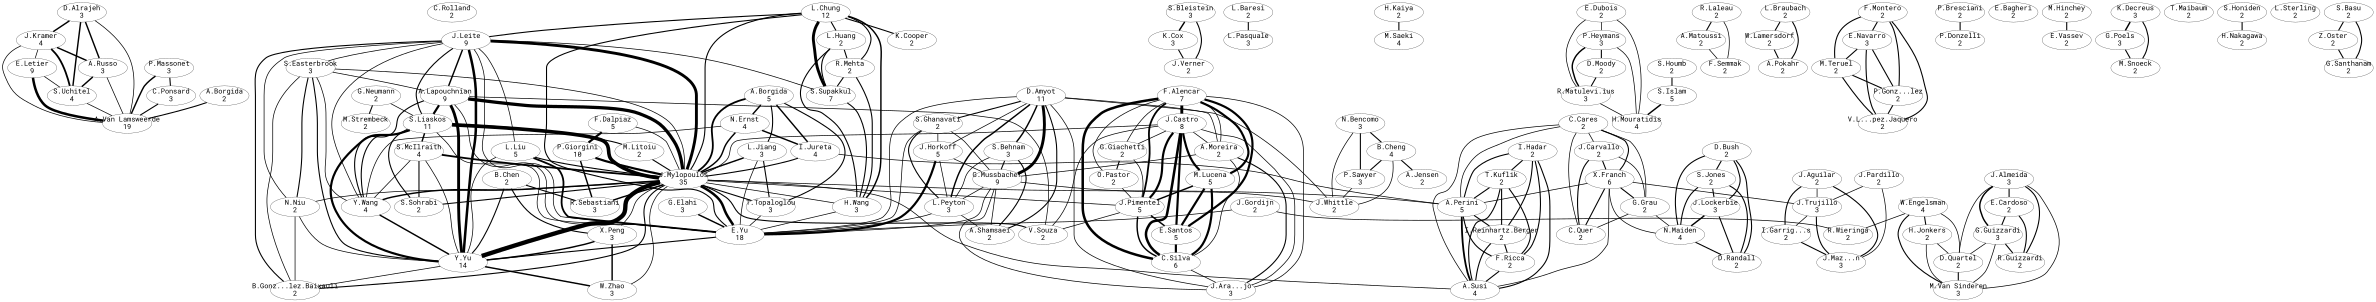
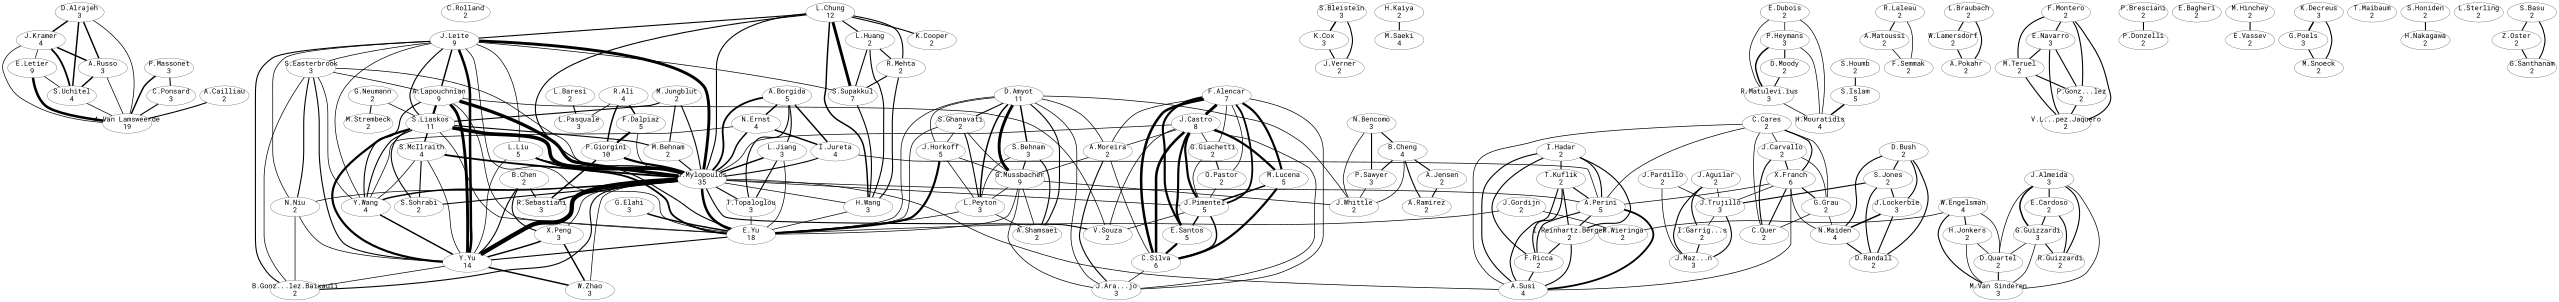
  graph {
    fontname="Roboto Mono"
    splines=true
    node [fixedsize=true fontname="Roboto Mono" fontsize=30.0 shape=ellipse]
    edge [fontname="Roboto Mono" penwidth=4.7]
    n1 [height=1.2 label="A.Van Lamsweerde\n19" width=3.0]
    n2 [height=1.2 label="E.Letier\n9" width=3.0]
    n3 [height=1.2 label="S.Uchitel\n4" width=3.0]
    n4 [height=1.2 label="C.Rolland\n2" width=3.0]
    n5 [height=1.2 label="L.Chung\n12" width=3.0]
    n6 [height=1.2 label="J.Mylopoulos\n35" width=3.0]
    n7 [height=1.2 label="E.Yu\n18" width=3.0]
    n8 [height=1.2 label="J.Leite\n9" width=3.0]
    n9 [height=1.2 label="H.Wang\n3" width=3.0]
    n10 [height=1.2 label="S.Supakkul\n7" width=3.0]
    n11 [height=1.2 label="K.Cooper\n2" width=3.0]
    n12 [height=1.2 label="L.Huang\n2" width=3.0]
    n13 [height=1.2 label="R.Mehta\n2" width=3.0]
    n14 [height=1.2 label="R.Sebastiani\n3" width=3.0]
    n15 [height=1.2 label="Y.Yu\n14" width=3.0]
    n16 [height=1.2 label="A.Perini\n5" width=3.0]
    n17 [height=1.2 label="A.Susi\n4" width=3.0]
    n18 [height=1.2 label="Y.Wang\n4" width=3.0]
    n19 [height=1.2 label="S.Sohrabi\n2" width=3.0]
    n20 [height=1.2 label="B.Gonz...lez.Baixauli\n2" width=3.0]
    n21 [height=1.2 label="T.Topaloglou\n3" width=3.0]
    n22 [height=1.2 label="J.Pimentel\n5" width=3.0]
    n23 [height=1.2 label="X.Peng\n3" width=3.0]
    n24 [height=1.2 label="W.Zhao\n3" width=3.0]
    n25 [height=1.2 label="N.Niu\n2" width=3.0]
    n26 [height=1.2 label="V.Souza\n2" width=3.0]
    n27 [height=1.2 label="L.Liu\n5" width=3.0]
    n28 [height=1.2 label="A.Lapouchnian\n9" width=3.0]
    n29 [height=1.2 label="S.Liaskos\n11" width=3.0]
    n30 [height=1.2 label="S.Easterbrook\n3" width=3.0]
    n31 [height=1.2 label="I.Reinhartz.Berger\n2" width=3.0]
    n32 [height=1.2 label="F.Ricca\n2" width=3.0]
    n33 [height=1.2 label="E.Santos\n5" width=3.0]
    n34 [height=1.2 label="C.Silva\n6" width=3.0]
    n35 [height=1.2 label="P.Giorgini\n10" width=3.0]
    n36 [height=1.2 label="S.McIlraith\n4" width=3.0]
-   n37 [height=1.2 label="M.Litoiu\n2" width=3.0]
+   n37 [height=1.2 label="M.Behnam\n2" width=3.0]
    n38 [height=1.2 label="D.Amyot\n11" width=3.0]
    n39 [height=1.2 label="S.Ghanavati\n2" width=3.0]
    n40 [height=1.2 label="J.Horkoff\n5" width=3.0]
    n41 [height=1.2 label="G.Mussbacher\n9" width=3.0]
    n42 [height=1.2 label="L.Peyton\n3" width=3.0]
    n43 [height=1.2 label="J.Whittle\n2" width=3.0]
    n44 [height=1.2 label="A.Moreira\n2" width=3.0]
    n45 [height=1.2 label="J.Ara...jo\n3" width=3.0]
    n46 [height=1.2 label="S.Behnam\n3" width=3.0]
    n47 [height=1.2 label="A.Shamsaei\n2" width=3.0]
    n48 [height=1.2 label="G.Neumann\n2" width=3.0]
    n49 [height=1.2 label="M.Strembeck\n2" width=3.0]
    n50 [height=1.2 label="S.Bleistein\n3" width=3.0]
    n51 [height=1.2 label="K.Cox\n3" width=3.0]
    n52 [height=1.2 label="J.Verner\n2" width=3.0]
+   n53 [height=1.2 label="R.Ali\n4" width=3.0]
    n54 [height=1.2 label="F.Dalpiaz\n5" width=3.0]
    n55 [height=1.2 label="L.Pasquale\n3" width=3.0]
    n56 [height=1.2 label="H.Kaiya\n2" width=3.0]
    n57 [height=1.2 label="M.Saeki\n4" width=3.0]
    n58 [height=1.2 label="L.Baresi\n2" width=3.0]
    n59 [height=1.2 label="W.Engelsman\n4" width=3.0]
    n60 [height=1.2 label="M.Van Sinderen\n3" width=3.0]
    n61 [height=1.2 label="H.Jonkers\n2" width=3.0]
    n62 [height=1.2 label="D.Quartel\n2" width=3.0]
    n63 [height=1.2 label="R.Wieringa\n2" width=3.0]
    n64 [height=1.2 label="G.Elahi\n3" width=3.0]
    n65 [height=1.2 label="P.Heymans\n3" width=3.0]
    n66 [height=1.2 label="D.Moody\n2" width=3.0]
    n67 [height=1.2 label="R.Matulevi.ius\n3" width=3.0]
    n68 [height=1.2 label="H.Mouratidis\n4" width=3.0]
    n69 [height=1.2 label="J.Kramer\n4" width=3.0]
    n70 [height=1.2 label="A.Russo\n3" width=3.0]
    n71 [height=1.2 label="N.Bencomo\n3" width=3.0]
    n72 [height=1.2 label="B.Cheng\n4" width=3.0]
    n73 [height=1.2 label="P.Sawyer\n3" width=3.0]
    n74 [height=1.2 label="A.Jensen\n2" width=3.0]
+   n75 [height=1.2 label="A.Ramirez\n2" width=3.0]
    n76 [height=1.2 label="D.Alrajeh\n3" width=3.0]
    n77 [height=1.2 label="X.Franch\n6" width=3.0]
    n78 [height=1.2 label="G.Grau\n2" width=3.0]
    n79 [height=1.2 label="N.Maiden\n4" width=3.0]
    n80 [height=1.2 label="C.Quer\n2" width=3.0]
    n81 [height=1.2 label="J.Trujillo\n3" width=3.0]
    n82 [height=1.2 label="D.Randall\n2" width=3.0]
    n83 [height=1.2 label="I.Garrig...s\n2" width=3.0]
    n84 [height=1.2 label="J.Maz...n\n3" width=3.0]
    n85 [height=1.2 label="A.Borgida\n5" width=3.0]
    n86 [height=1.2 label="N.Ernst\n4" width=3.0]
    n87 [height=1.2 label="I.Jureta\n4" width=3.0]
    n88 [height=1.2 label="L.Jiang\n3" width=3.0]
    n89 [height=1.2 label="R.Laleau\n2" width=3.0]
    n90 [height=1.2 label="A.Matoussi\n2" width=3.0]
    n91 [height=1.2 label="F.Semmak\n2" width=3.0]
    n92 [height=1.2 label="J.Gordijn\n2" width=3.0]
    n93 [height=1.2 label="C.Cares\n2" width=3.0]
    n94 [height=1.2 label="J.Carvallo\n2" width=3.0]
    n95 [height=1.2 label="P.Massonet\n3" width=3.0]
    n96 [height=1.2 label="C.Ponsard\n3" width=3.0]
    n97 [height=1.2 label="F.Alencar\n7" width=3.0]
    n98 [height=1.2 label="J.Castro\n8" width=3.0]
    n99 [height=1.2 label="M.Lucena\n5" width=3.0]
    n100 [height=1.2 label="G.Giachetti\n2" width=3.0]
    n101 [height=1.2 label="O.Pastor\n2" width=3.0]
    n102 [height=1.2 label="L.Braubach\n2" width=3.0]
    n103 [height=1.2 label="W.Lamersdorf\n2" width=3.0]
    n104 [height=1.2 label="A.Pokahr\n2" width=3.0]
    n105 [height=1.2 label="E.Navarro\n3" width=3.0]
    n106 [height=1.2 label="M.Teruel\n2" width=3.0]
    n107 [height=1.2 label="P.Gonz...lez\n2" width=3.0]
    n108 [height=1.2 label="V.L...pez.Jaquero\n2" width=3.0]
    n109 [height=1.2 label="J.Almeida\n3" width=3.0]
    n110 [height=1.2 label="G.Guizzardi\n3" width=3.0]
    n111 [height=1.2 label="E.Cardoso\n2" width=3.0]
    n112 [height=1.2 label="R.Guizzardi\n2" width=3.0]
    n113 [height=1.2 label="J.Aguilar\n2" width=3.0]
+   n114 [height=1.2 label="M.Jungblut\n2" width=3.0]
    n115 [height=1.2 label="P.Bresciani\n2" width=3.0]
    n116 [height=1.2 label="P.Donzelli\n2" width=3.0]
    n117 [height=1.2 label="B.Chen\n2" width=3.0]
    n118 [height=1.2 label="F.Montero\n2" width=3.0]
    n119 [height=1.2 label="E.Bagheri\n2" width=3.0]
    n120 [height=1.2 label="E.Dubois\n2" width=3.0]
    n121 [height=1.2 label="S.Islam\n5" width=3.0]
    n122 [height=1.2 label="D.Bush\n2" width=3.0]
    n123 [height=1.2 label="S.Jones\n2" width=3.0]
    n124 [height=1.2 label="J.Lockerbie\n3" width=3.0]
    n125 [height=1.2 label="M.Hinchey\n2" width=3.0]
    n126 [height=1.2 label="E.Vassev\n2" width=3.0]
    n127 [height=1.2 label="K.Decreus\n3" width=3.0]
    n128 [height=1.2 label="G.Poels\n3" width=3.0]
    n129 [height=1.2 label="M.Snoeck\n2" width=3.0]
-   n130 [height=1.2 label="A.Borgida\n2" width=3.0]
+   n130 [height=1.2 label="A.Cailliau\n2" width=3.0]
    n131 [height=1.2 label="T.Maibaum\n2" width=3.0]
    n132 [height=1.2 label="S.Honiden\n2" width=3.0]
    n133 [height=1.2 label="H.Nakagawa\n2" width=3.0]
    n134 [height=1.2 label="L.Sterling\n2" width=3.0]
    n135 [height=1.2 label="S.Basu\n2" width=3.0]
    n136 [height=1.2 label="Z.Oster\n2" width=3.0]
    n137 [height=1.2 label="G.Santhanam\n2" width=3.0]
    n138 [height=1.2 label="S.Houmb\n2" width=3.0]
    n139 [height=1.2 label="I.Hadar\n2" width=3.0]
    n140 [height=1.2 label="T.Kuflik\n2" width=3.0]
    n141 [height=1.2 label="J.Pardillo\n2" width=3.0]
    n2 -- n1 [penwidth=11.100000000000001]
    n2 -- n3 [penwidth=3.1]
    n3 -- n1 [penwidth=3.1]
    n5 -- n6
    n5 -- n7
    n5 -- n8
    n5 -- n9 [penwidth=6.300000000000001]
    n5 -- n10 [penwidth=12.700000000000001]
    n5 -- n11
    n5 -- n12
    n5 -- n13
    n6 -- n7 [penwidth=11.100000000000001]
    n6 -- n9 [penwidth=3.1]
    n6 -- n14 [penwidth=6.300000000000001]
    n6 -- n15 [penwidth=19.1]
    n6 -- n16 [penwidth=3.1]
    n6 -- n17 [penwidth=3.1]
    n6 -- n18 [penwidth=6.300000000000001]
    n6 -- n19
    n6 -- n20
    n6 -- n21
    n6 -- n22 [penwidth=3.1]
    n6 -- n23 [penwidth=3.1]
    n6 -- n24 [penwidth=3.1]
    n6 -- n25 [penwidth=3.1]
    n6 -- n26
    n7 -- n15
    n8 -- n6 [penwidth=12.700000000000001]
    n8 -- n7 [penwidth=3.1]
    n8 -- n10 [penwidth=3.1]
    n8 -- n15 [penwidth=11.100000000000001]
    n8 -- n18 [penwidth=3.1]
    n8 -- n20
    n8 -- n25 [penwidth=3.1]
    n8 -- n27 [penwidth=3.1]
    n8 -- n28 [penwidth=6.300000000000001]
    n8 -- n29
    n8 -- n30 [penwidth=3.1]
    n9 -- n7 [penwidth=3.1]
    n10 -- n9
    n12 -- n9
    n12 -- n10
    n12 -- n13
    n13 -- n9
    n13 -- n10
    n15 -- n20 [penwidth=3.1]
    n15 -- n24 [penwidth=6.300000000000001]
    n16 -- n17 [penwidth=7.9]
    n16 -- n31
    n16 -- n32
    n18 -- n15 [penwidth=6.300000000000001]
    n21 -- n7 [penwidth=3.1]
    n22 -- n26 [penwidth=3.1]
    n22 -- n33 [penwidth=6.300000000000001]
    n22 -- n34 [penwidth=6.300000000000001]
    n23 -- n15 [penwidth=6.300000000000001]
    n23 -- n24 [penwidth=6.300000000000001]
    n25 -- n15 [penwidth=3.1]
    n25 -- n20 [penwidth=3.1]
    n27 -- n6
    n27 -- n7 [penwidth=7.9]
    n27 -- n15 [penwidth=3.1]
    n28 -- n6 [penwidth=14.3]
    n28 -- n7 [penwidth=3.1]
    n28 -- n15 [penwidth=12.700000000000001]
    n28 -- n18
    n28 -- n26 [penwidth=3.1]
    n28 -- n29 [penwidth=9.5]
    n29 -- n6 [penwidth=15.9]
    n29 -- n7 [penwidth=3.1]
    n29 -- n15 [penwidth=9.5]
    n29 -- n18
    n29 -- n19
    n29 -- n36 [penwidth=6.300000000000001]
    n29 -- n37
    n30 -- n6 [penwidth=3.1]
    n30 -- n15
    n30 -- n18 [penwidth=3.1]
    n30 -- n20 [penwidth=3.1]
    n30 -- n25
    n30 -- n28 [penwidth=3.1]
    n31 -- n17
    n31 -- n32
    n32 -- n17
    n33 -- n34 [penwidth=9.5]
    n34 -- n45 [penwidth=3.1]
    n35 -- n6 [penwidth=9.5]
    n35 -- n14 [penwidth=6.300000000000001]
    n36 -- n6 [penwidth=7.9]
    n36 -- n15 [penwidth=3.1]
    n36 -- n18 [penwidth=3.1]
    n36 -- n19
    n37 -- n6
    n38 -- n7 [penwidth=3.1]
    n38 -- n39
    n38 -- n40 [penwidth=3.1]
    n38 -- n41 [penwidth=12.700000000000001]
    n38 -- n42 [penwidth=6.300000000000001]
    n38 -- n43 [penwidth=3.1]
    n38 -- n44 [penwidth=3.1]
    n38 -- n45 [penwidth=3.1]
    n38 -- n46 [penwidth=6.300000000000001]
    n38 -- n47
    n39 -- n7 [penwidth=3.1]
    n39 -- n40 [penwidth=3.1]
    n39 -- n41 [penwidth=3.1]
    n39 -- n42
    n40 -- n7 [penwidth=9.5]
    n40 -- n41 [penwidth=3.1]
    n40 -- n42 [penwidth=3.1]
    n41 -- n7 [penwidth=3.1]
    n41 -- n42 [penwidth=3.1]
    n41 -- n43 [penwidth=3.1]
    n41 -- n45 [penwidth=3.1]
    n41 -- n47 [penwidth=3.1]
    n42 -- n7 [penwidth=3.1]
    n42 -- n47 [penwidth=3.1]
    n44 -- n34 [penwidth=3.1]
    n44 -- n41 [penwidth=3.1]
    n44 -- n45
    n46 -- n41
    n46 -- n42 [penwidth=3.1]
    n46 -- n47
    n48 -- n29 [penwidth=3.1]
    n48 -- n49
    n50 -- n51 [penwidth=6.300000000000001]
    n50 -- n52
    n51 -- n52
+   n53 -- n35 [penwidth=6.300000000000001]
+   n53 -- n54 [penwidth=6.300000000000001]
+   n53 -- n55 [penwidth=3.1]
    n54 -- n6 [penwidth=3.1]
    n54 -- n35 [penwidth=9.5]
    n56 -- n57
    n58 -- n55
    n59 -- n60
    n59 -- n61
    n59 -- n62 [penwidth=3.1]
    n59 -- n63 [penwidth=3.1]
    n61 -- n60 [penwidth=3.1]
    n61 -- n62 [penwidth=3.1]
    n62 -- n60
    n64 -- n7 [penwidth=6.300000000000001]
    n65 -- n66
    n65 -- n67 [penwidth=6.300000000000001]
    n65 -- n68 [penwidth=3.1]
    n66 -- n67
    n67 -- n68 [penwidth=3.1]
    n69 -- n1 [penwidth=3.1]
    n69 -- n2 [penwidth=3.1]
    n69 -- n3 [penwidth=7.9]
    n69 -- n70 [penwidth=6.300000000000001]
    n70 -- n1 [penwidth=3.1]
    n70 -- n3 [penwidth=6.300000000000001]
    n71 -- n43 [penwidth=3.1]
    n71 -- n72
    n71 -- n73
    n72 -- n43 [penwidth=3.1]
    n72 -- n73
    n72 -- n74
+   n72 -- n75
    n73 -- n43 [penwidth=3.1]
+   n74 -- n75
    n76 -- n1 [penwidth=3.1]
    n76 -- n3 [penwidth=6.300000000000001]
    n76 -- n69 [penwidth=6.300000000000001]
    n76 -- n70 [penwidth=6.300000000000001]
    n77 -- n16 [penwidth=3.1]
    n77 -- n17 [penwidth=3.1]
    n77 -- n78
    n77 -- n79 [penwidth=3.1]
    n77 -- n80
    n77 -- n81 [penwidth=3.1]
    n78 -- n79 [penwidth=3.1]
    n78 -- n80 [penwidth=3.1]
    n79 -- n82
    n81 -- n83 [penwidth=3.1]
    n81 -- n84
    n83 -- n84
    n85 -- n6 [penwidth=7.9]
    n85 -- n21
    n85 -- n86 [penwidth=6.300000000000001]
    n85 -- n87 [penwidth=6.300000000000001]
    n85 -- n88
    n86 -- n6 [penwidth=6.300000000000001]
    n86 -- n18 [penwidth=3.1]
    n86 -- n87 [penwidth=6.300000000000001]
    n87 -- n6
    n87 -- n16 [penwidth=3.1]
    n88 -- n6 [penwidth=6.300000000000001]
    n88 -- n7 [penwidth=3.1]
    n88 -- n21
    n89 -- n90
    n89 -- n91 [penwidth=3.1]
    n90 -- n91 [penwidth=3.1]
    n92 -- n7 [penwidth=3.1]
    n92 -- n63 [penwidth=3.1]
    n93 -- n16 [penwidth=3.1]
    n93 -- n17 [penwidth=3.1]
    n93 -- n77
    n93 -- n78 [penwidth=3.1]
    n93 -- n80 [penwidth=3.1]
    n93 -- n94 [penwidth=3.1]
    n94 -- n77
    n94 -- n78 [penwidth=3.1]
    n94 -- n80
    n95 -- n1 [penwidth=6.300000000000001]
    n95 -- n96
    n96 -- n1
    n97 -- n22 [penwidth=7.9]
    n97 -- n33 [penwidth=9.5]
    n97 -- n34 [penwidth=11.100000000000001]
    n97 -- n44 [penwidth=3.1]
    n97 -- n45 [penwidth=3.1]
    n97 -- n98 [penwidth=12.700000000000001]
    n97 -- n99 [penwidth=9.5]
    n97 -- n100 [penwidth=3.1]
    n97 -- n101 [penwidth=3.1]
    n98 -- n6 [penwidth=3.1]
    n98 -- n22 [penwidth=9.5]
    n98 -- n26 [penwidth=3.1]
    n98 -- n33 [penwidth=9.5]
    n98 -- n34 [penwidth=11.100000000000001]
    n98 -- n44 [penwidth=3.1]
    n98 -- n45 [penwidth=3.1]
    n98 -- n99 [penwidth=9.5]
    n98 -- n100 [penwidth=3.1]
    n99 -- n22 [penwidth=6.300000000000001]
-   n99 -- n33 [penwidth=9.5]
    n99 -- n34 [penwidth=9.5]
    n100 -- n22 [penwidth=3.1]
    n100 -- n101
    n101 -- n22 [penwidth=3.1]
    n102 -- n103
    n102 -- n104
    n103 -- n104
    n105 -- n106
    n105 -- n107
    n105 -- n108
    n106 -- n107
    n106 -- n108
    n107 -- n108
    n109 -- n60 [penwidth=3.1]
    n109 -- n62 [penwidth=3.1]
    n109 -- n110 [penwidth=6.300000000000001]
    n109 -- n111
    n109 -- n112
    n110 -- n60 [penwidth=3.1]
    n110 -- n62 [penwidth=3.1]
    n110 -- n112
    n111 -- n110
    n111 -- n112
    n113 -- n81 [penwidth=3.1]
    n113 -- n83
    n113 -- n84
+   n114 -- n6
+   n114 -- n29
+   n114 -- n37
    n115 -- n116
    n117 -- n14
    n117 -- n15
    n117 -- n23
    n118 -- n105
    n118 -- n106
    n118 -- n107
    n118 -- n108
    n120 -- n65 [penwidth=3.1]
    n120 -- n67 [penwidth=3.1]
    n120 -- n68 [penwidth=3.1]
    n121 -- n68 [penwidth=6.300000000000001]
    n122 -- n79
    n122 -- n82
    n122 -- n123
    n122 -- n124
-   n123 -- n79
+   n123 -- n81
    n123 -- n82
    n123 -- n124
    n124 -- n79 [penwidth=6.300000000000001]
    n124 -- n82
    n125 -- n126
    n127 -- n128 [penwidth=6.300000000000001]
    n127 -- n129
    n128 -- n129
    n130 -- n1
    n132 -- n133
    n135 -- n136
    n135 -- n137
    n136 -- n137
    n138 -- n121
    n139 -- n16
    n139 -- n17
    n139 -- n31
    n139 -- n32
    n139 -- n140
    n140 -- n16
    n140 -- n17
    n140 -- n31
    n140 -- n32
    n141 -- n81 [penwidth=3.1]
    n141 -- n84 [penwidth=3.1]
  }
